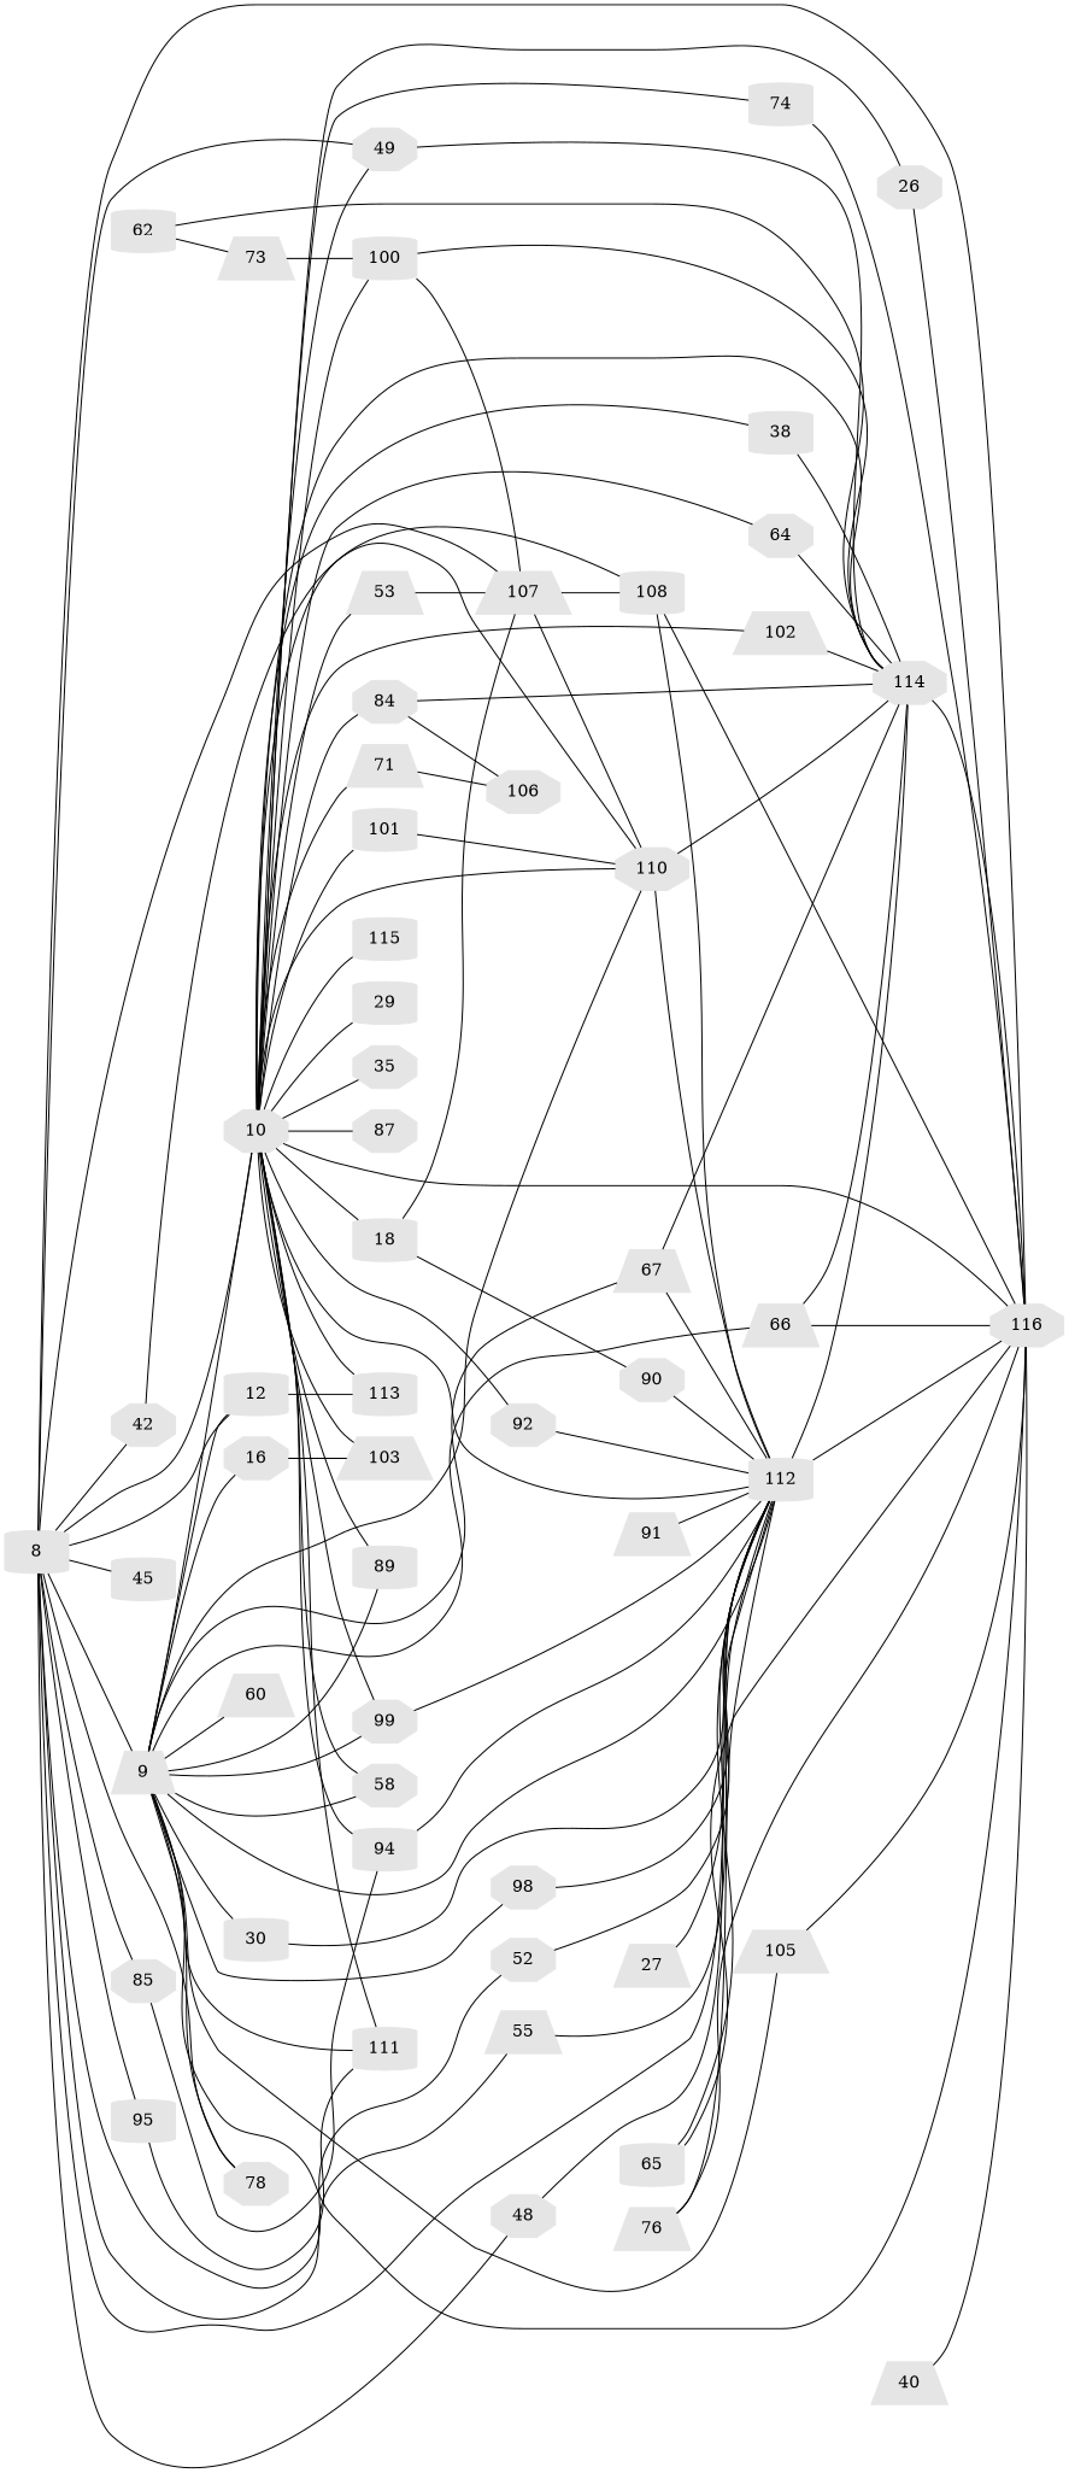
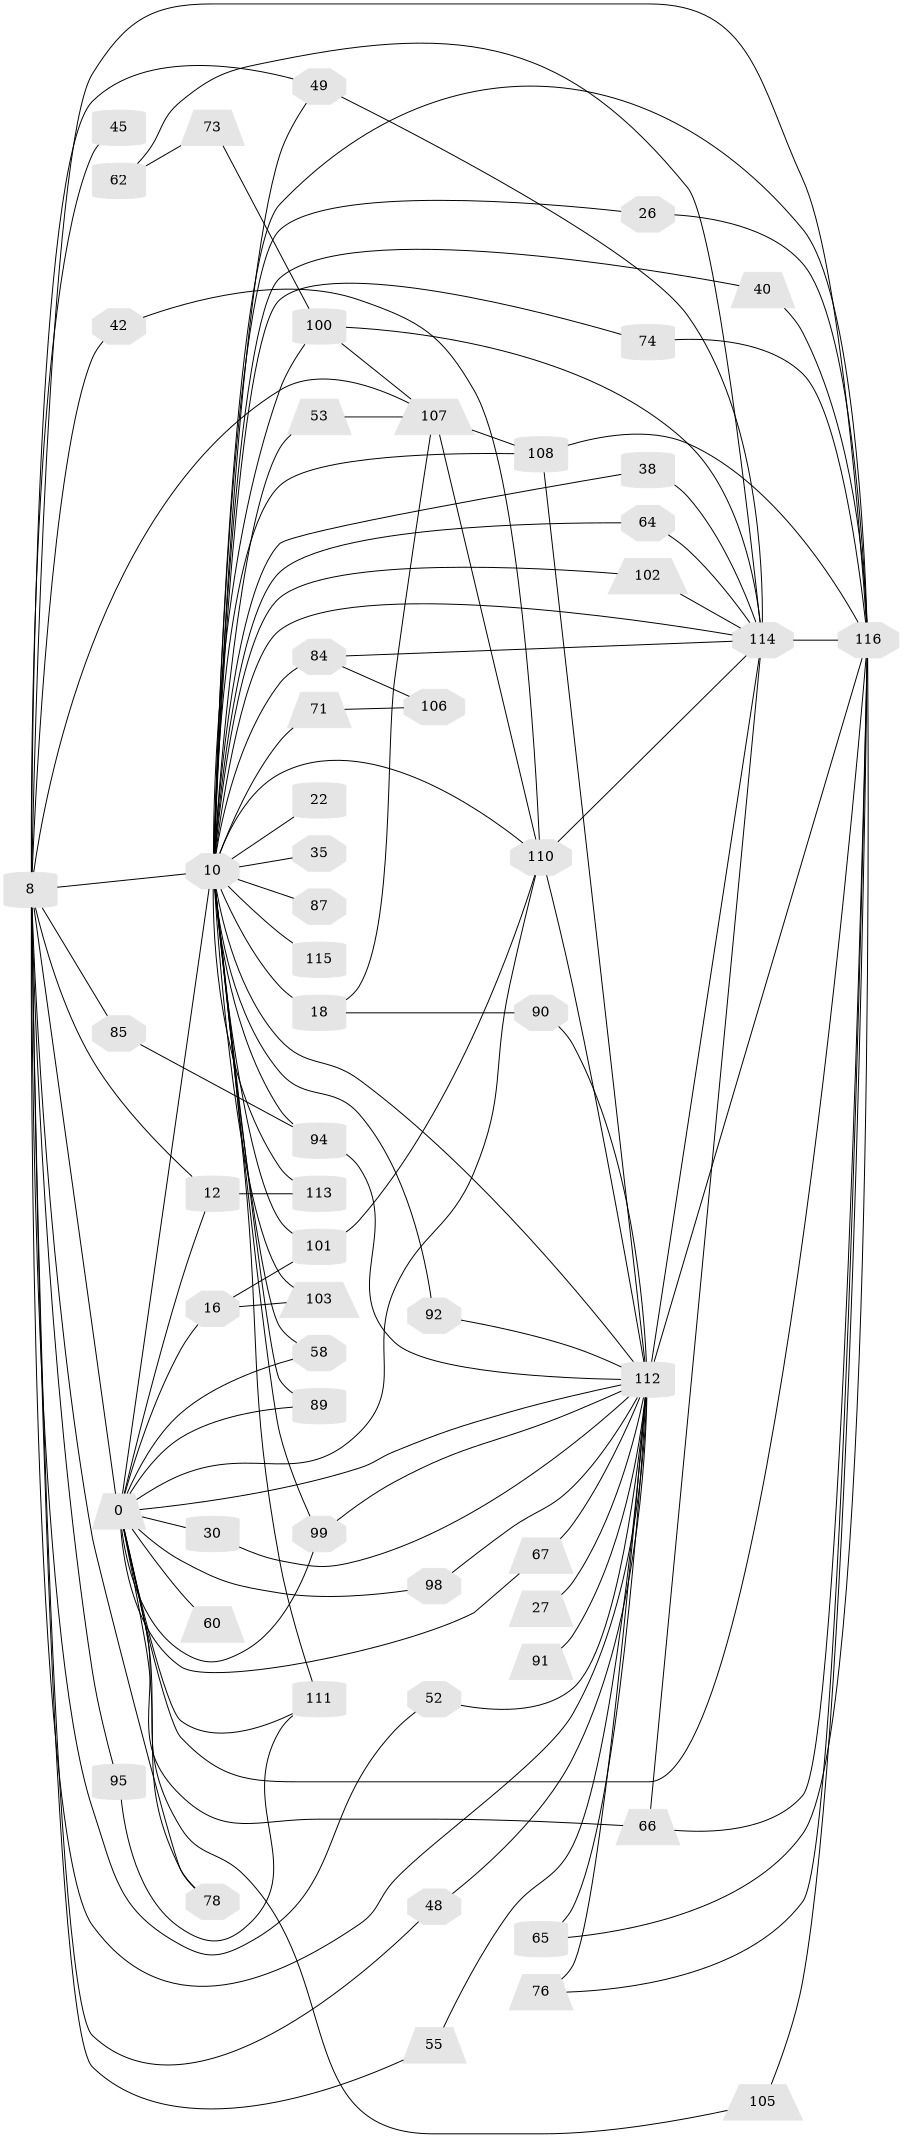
  graph {
    rankdir=LR
    node [color=gray90 shape=octagon style=filled]
    8 [shape=cylinder super="+6"]
-   9 [shape=trapezium super="+7"]
+   9 [shape=trapezium super="+7" label=0]
    10 [super="+3"]
    12 [shape=cylinder]
    42
    45 [shape=cylinder]
    48
    49
    52
    55 [shape=trapezium]
    78
    85
    95 [shape=cylinder]
    107 [shape=trapezium super="+47+51"]
    112 [shape=cylinder super="+56+68+5"]
    116 [super="+43+104"]
    16
    30 [shape=cylinder super="+24"]
    58
    60 [shape=trapezium]
    66 [shape=trapezium super="+41"]
    67 [shape=trapezium super="+61+33"]
    89 [shape=cylinder]
    98 [super="+77+97"]
    99 [super="+93"]
    105 [shape=trapezium]
    110 [super="+69"]
    111 [shape=cylinder super="+50+82"]
    18 [shape=cylinder]
    26
-   29 [shape=cylinder]
+   29 [shape=cylinder label=22]
    35
    38 [shape=cylinder]
    40 [shape=trapezium]
    53 [shape=trapezium super="+20"]
    64
    71 [shape=trapezium]
    74 [shape=cylinder]
    84 [super="+63+72"]
    87
    92
    94 [shape=cylinder super="+31"]
    100 [shape=cylinder super="+34+80"]
    101 [shape=cylinder super="+25+83"]
    102 [shape=trapezium]
    103 [shape=trapezium]
    108 [shape=cylinder super="+70+79"]
    113 [shape=cylinder super="+81"]
    114 [super="+14+15+17+96+109"]
    115 [shape=cylinder]
    90
    106
    73 [shape=trapezium super="+46+23"]
    27 [shape=trapezium]
    62 [shape=cylinder]
    65 [shape=cylinder]
    76 [shape=trapezium]
    91 [shape=trapezium]
    8 -- 9 [weight=4]
    8 -- 10 [weight=4]
    8 -- 12
    8 -- 42 [weight=2]
    8 -- 45
    8 -- 48
    8 -- 49
    8 -- 52
    8 -- 55
    8 -- 78
    8 -- 85
    8 -- 95
    8 -- 107 [weight=2]
    8 -- 112 [weight=4]
    8 -- 116 [weight=5]
    9 -- 10 [weight=4]
    9 -- 12
    9 -- 78
    9 -- 112 [weight=4]
    9 -- 116 [weight=5]
    9 -- 16 [weight=2]
    9 -- 30 [weight=2]
    9 -- 58
    9 -- 60 [weight=2]
    9 -- 66 [weight=2]
    9 -- 67
    9 -- 89
    9 -- 98 [weight=2]
    9 -- 99
    9 -- 105
    9 -- 110 [weight=2]
    9 -- 111 [weight=2]
    10 -- 49 [weight=4]
    10 -- 112 [weight=5]
    10 -- 116 [weight=5]
    10 -- 58
    10 -- 89
    10 -- 99
    10 -- 110
    10 -- 111 [weight=3]
    10 -- 18 [weight=2]
    10 -- 26
    10 -- 29 [weight=2]
    10 -- 35 [weight=2]
    10 -- 38
+   10 -- 40
    10 -- 53 [weight=2]
    10 -- 64
    10 -- 71 [weight=2]
    10 -- 74
    10 -- 84 [weight=3]
    10 -- 87 [weight=2]
    10 -- 92
    10 -- 94 [weight=2]
    10 -- 100 [weight=2]
    10 -- 101 [weight=2]
    10 -- 102
    10 -- 103
    10 -- 108
    10 -- 113 [weight=2]
    10 -- 114 [weight=3]
    10 -- 115 [weight=2]
    12 -- 113
    42 -- 110
    48 -- 112
    49 -- 114
    52 -- 112
    55 -- 112
    85 -- 94
    95 -- 111
    107 -- 110
    107 -- 108
    112 -- 116 [weight=6]
    112 -- 114 [weight=6]
+   16 -- 101
    16 -- 103
    30 -- 112
    66 -- 116
    66 -- 114
    67 -- 112 [weight=2]
-   67 -- 114 [weight=2]
    98 -- 112 [weight=2]
    99 -- 112
    105 -- 116
    110 -- 112
    110 -- 114
    18 -- 107
    18 -- 90
    26 -- 116
    38 -- 114
    40 -- 116
    53 -- 107
    64 -- 114
    71 -- 106
    74 -- 116
    84 -- 114
    84 -- 106
    92 -- 112
    94 -- 112
    100 -- 107
    100 -- 114 [weight=2]
    101 -- 110
    102 -- 114
    108 -- 112 [weight=2]
    108 -- 116
    114 -- 116 [weight=2]
    90 -- 112
    73 -- 100
    27 -- 112 [weight=2]
    62 -- 114
    62 -- 73
    65 -- 112
    65 -- 116
    76 -- 112
    76 -- 116
    91 -- 112 [weight=2]
  }
